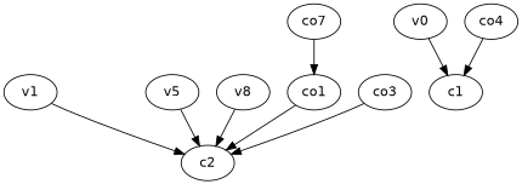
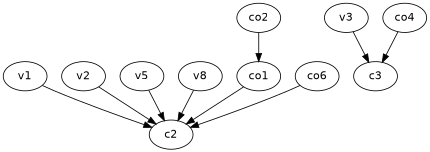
  strict digraph {
    fontname="DejaVu Sans"
    node [fontname="DejaVu Sans"]
    edge [fontname="DejaVu Sans" weight=1]
    v1
    c2
-   v3 [label=v0]
-   c1
+   v2
+   v3
+   c1 [label=c3]
    v5
    n7 [label=v8]
    co1
-   co2 [label=co7]
-   co3
+   co2
+   co3 [label=co6]
    co4
    v1 -> c2
+   v2 -> c2
    v3 -> c1
    v5 -> c2
    n7 -> c2
    co1 -> c2
    co2 -> co1
    co3 -> c2
    co4 -> c1
  }
